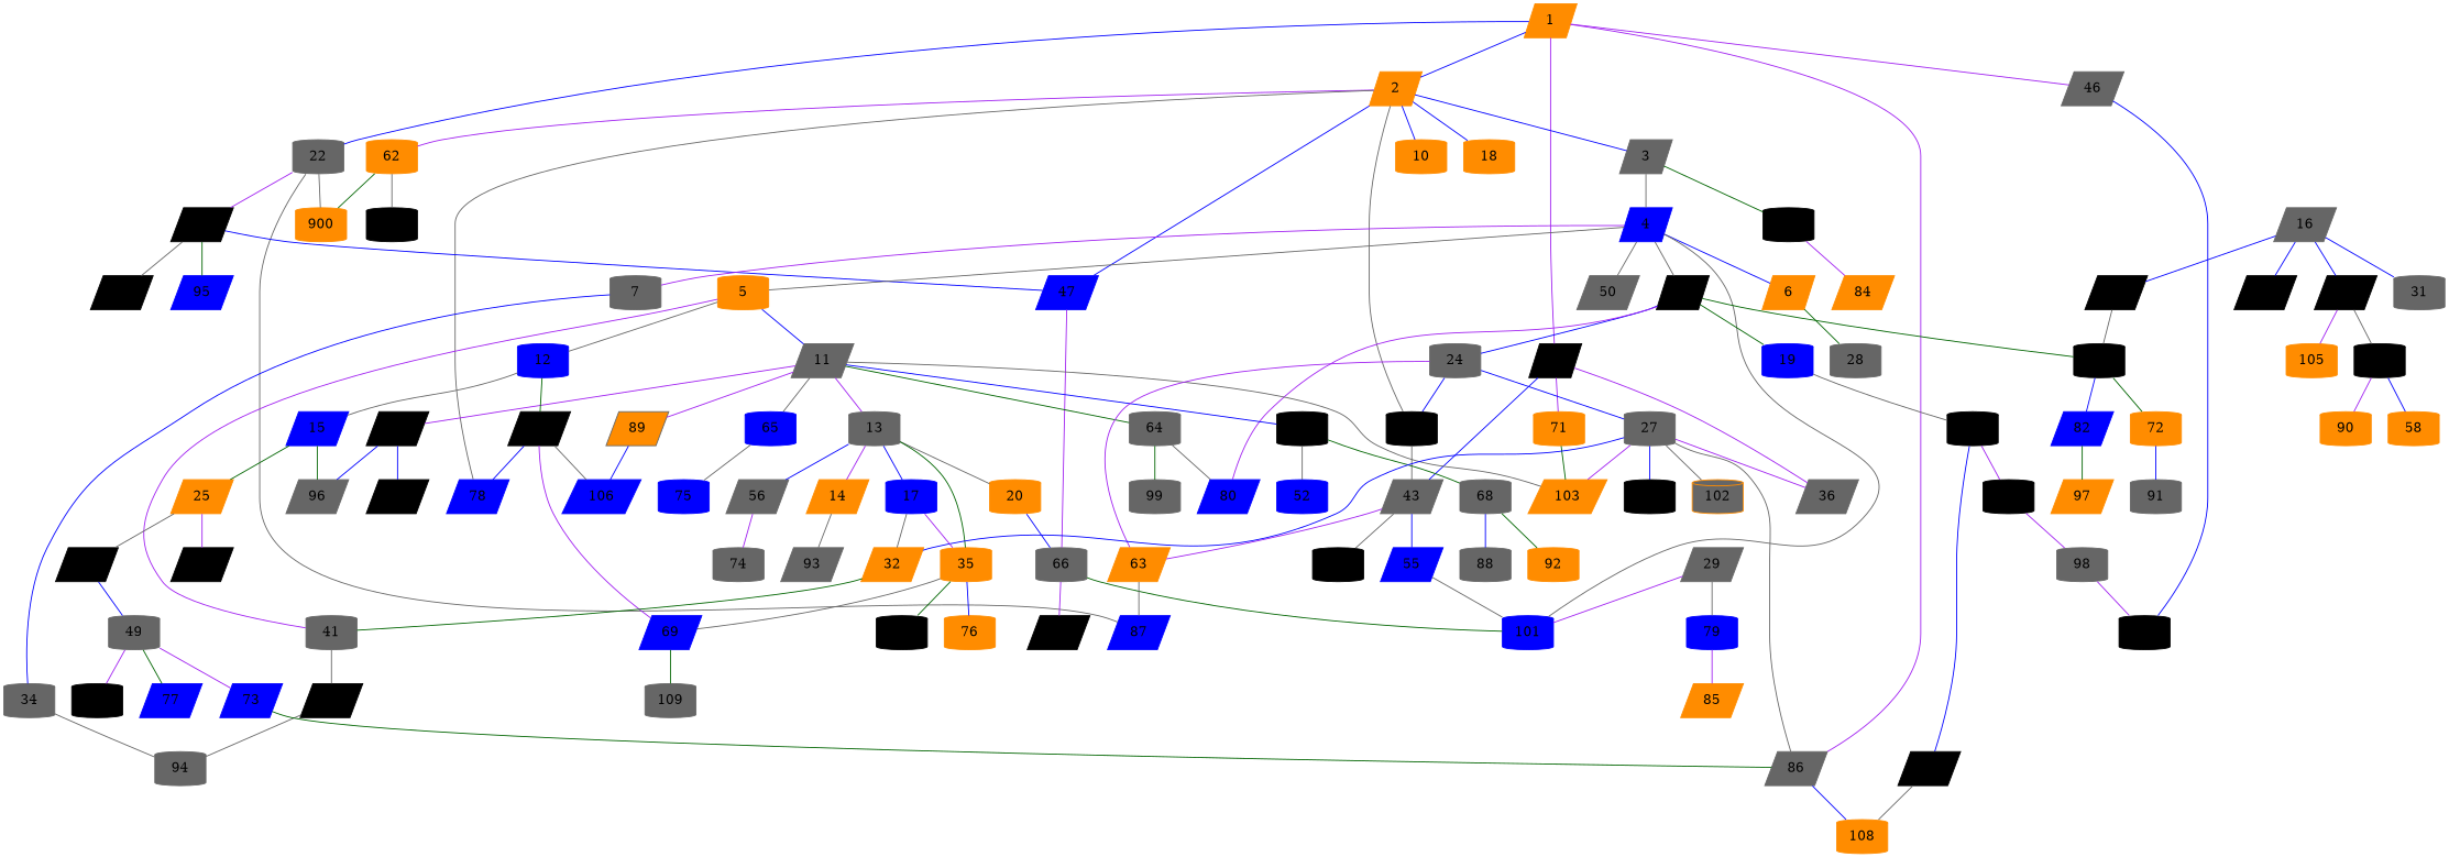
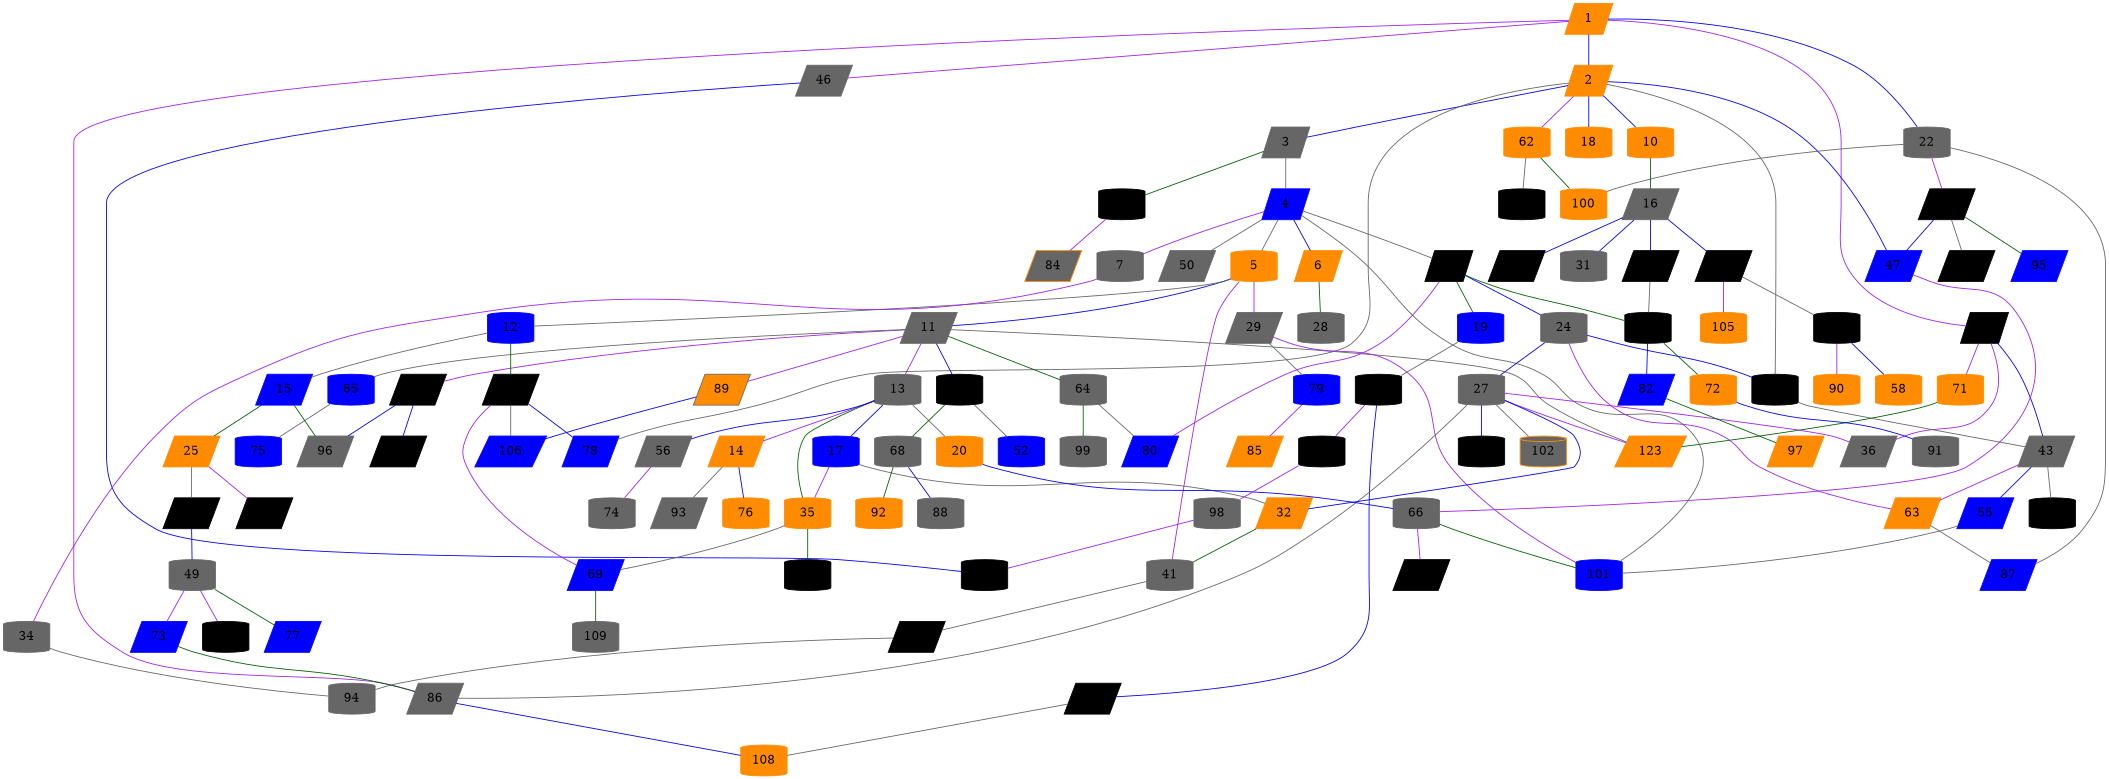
  graph {
    node [color=gray40 shape=cylinder style=filled]
    edge [color=blue]
    1 [color=darkorange shape=parallelogram]
    2 [color=darkorange shape=parallelogram]
    8 [color=black shape=parallelogram]
    22
    46 [shape=parallelogram]
    86 [shape=parallelogram]
    3 [shape=parallelogram]
    10 [color=darkorange]
    18 [color=darkorange]
    39 [color=black]
    47 [color=blue shape=parallelogram]
    62 [color=darkorange]
    78 [color=blue shape=parallelogram]
    36 [shape=parallelogram]
    43 [shape=parallelogram]
    71 [color=darkorange]
    45 [color=black shape=parallelogram]
    87 [color=blue shape=parallelogram]
-   100 [color=darkorange label=900]
+   100 [color=darkorange]
    107 [color=black]
    108 [color=darkorange]
    4 [color=blue shape=parallelogram]
    57 [color=black]
    16 [shape=parallelogram]
    66
    104 [color=black]
    5 [color=darkorange]
    6 [color=darkorange shape=parallelogram]
    7
    9 [color=black shape=parallelogram]
    50 [shape=parallelogram]
    101 [color=blue]
-   84 [color=darkorange shape=parallelogram]
+   84 [color=darkorange shape=parallelogram fillcolor=gray40]
    11 [shape=parallelogram]
    12 [color=blue]
    29 [shape=parallelogram]
    41
    28
    34
    19 [color=blue]
    24
    33 [color=black]
    80 [color=blue shape=parallelogram]
    13
    40 [color=black]
    51 [color=black shape=parallelogram]
    64
    65 [color=blue]
    89 [fillcolor=darkorange shape=parallelogram]
-   103 [color=darkorange shape=parallelogram]
+   103 [color=darkorange shape=parallelogram label=123]
    15 [color=blue shape=parallelogram]
    26 [color=black shape=parallelogram]
    79 [color=blue]
    81 [color=black shape=parallelogram]
    94
    63 [color=darkorange shape=parallelogram]
    55 [color=blue shape=parallelogram]
    70 [color=black]
    38 [color=black]
    27
    72 [color=darkorange]
    82 [color=blue shape=parallelogram]
    21 [color=black shape=parallelogram]
    23 [color=black shape=parallelogram]
    30 [color=black shape=parallelogram]
    31
    14 [color=darkorange shape=parallelogram]
    17 [color=blue]
    20 [color=darkorange]
    35 [color=darkorange]
    56 [shape=parallelogram]
    52 [color=blue]
    68
    96 [shape=parallelogram]
    83 [color=black shape=parallelogram]
    99
    75 [color=blue]
    106 [color=blue shape=parallelogram]
    25 [color=darkorange shape=parallelogram]
    69 [color=blue shape=parallelogram]
    93 [shape=parallelogram]
    32 [color=darkorange shape=parallelogram]
    60 [color=black]
    76 [color=darkorange]
    74
    42 [color=black shape=parallelogram]
    53 [color=black shape=parallelogram]
    48 [color=black]
    105 [color=darkorange]
    44 [color=black]
    61 [color=black shape=parallelogram]
    67 [color=black shape=parallelogram]
    59 [color=black shape=parallelogram]
    95 [color=blue shape=parallelogram]
    37 [color=black]
    102 [color=darkorange fillcolor=gray40]
    49
    109
    85 [color=darkorange shape=parallelogram]
    58 [color=darkorange]
    90 [color=darkorange]
    91
    97 [color=darkorange shape=parallelogram]
    98
    88
    92 [color=darkorange]
    54 [color=black]
    73 [color=blue shape=parallelogram]
    77 [color=blue shape=parallelogram]
    1 -- 2
    1 -- 8 [color=purple]
    1 -- 22
    1 -- 46 [color=purple]
    1 -- 86 [color=purple]
    2 -- 3
    2 -- 10
    2 -- 18
    2 -- 39 [color=gray40]
    2 -- 47
    2 -- 62 [color=purple]
    2 -- 78 [color=gray40]
    8 -- 36 [color=purple]
    8 -- 43
    8 -- 71 [color=purple]
    22 -- 45 [color=purple]
    22 -- 87 [color=gray40]
    22 -- 100 [color=gray40]
    46 -- 107
    86 -- 108
    3 -- 4 [color=gray40]
    3 -- 57 [color=darkgreen]
+   10 -- 16 [color=darkgreen]
    39 -- 43 [color=gray40]
    47 -- 66 [color=purple]
    62 -- 100 [color=darkgreen]
    62 -- 104 [color=gray40]
    43 -- 63 [color=purple]
    43 -- 55
    43 -- 70 [color=gray40]
    71 -- 103 [color=darkgreen]
    45 -- 47
    45 -- 59 [color=gray40]
    45 -- 95 [color=darkgreen]
    4 -- 5 [color=gray40]
    4 -- 6
    4 -- 7 [color=purple]
    4 -- 9 [color=gray40]
    4 -- 50 [color=gray40]
    4 -- 101 [color=gray40]
    57 -- 84 [color=purple]
    16 -- 21
    16 -- 23
    16 -- 30
    16 -- 31
    66 -- 101 [color=darkgreen]
    66 -- 67 [color=purple]
    5 -- 11
    5 -- 12 [color=gray40]
+   5 -- 29 [color=purple]
    5 -- 41 [color=purple]
    6 -- 28 [color=darkgreen]
-   7 -- 34
+   7 -- 34 [color=purple]
    9 -- 19 [color=darkgreen]
    9 -- 24
    9 -- 33 [color=darkgreen]
    9 -- 80 [color=purple]
    11 -- 13 [color=purple]
    11 -- 40
    11 -- 51 [color=purple]
    11 -- 64 [color=darkgreen]
    11 -- 65 [color=gray40]
    11 -- 89 [color=purple]
    11 -- 103 [color=gray40]
    12 -- 15 [color=gray40]
    12 -- 26 [color=darkgreen]
    29 -- 101 [color=purple]
    29 -- 79 [color=gray40]
    41 -- 81 [color=gray40]
    34 -- 94 [color=gray40]
    19 -- 38 [color=gray40]
    24 -- 39
    24 -- 63 [color=purple]
    24 -- 27
    33 -- 72 [color=darkgreen]
    33 -- 82
    13 -- 14 [color=purple]
    13 -- 17
    13 -- 20 [color=gray40]
    13 -- 35 [color=darkgreen]
    13 -- 56
    40 -- 52 [color=gray40]
    40 -- 68 [color=darkgreen]
    51 -- 96
    51 -- 83
    64 -- 80 [color=gray40]
    64 -- 99 [color=darkgreen]
    65 -- 75 [color=gray40]
    89 -- 106
    15 -- 96 [color=darkgreen]
    15 -- 25 [color=darkgreen]
    26 -- 78
    26 -- 106 [color=gray40]
    26 -- 69 [color=purple]
    79 -- 85 [color=purple]
    81 -- 94 [color=gray40]
    63 -- 87 [color=gray40]
    55 -- 101 [color=gray40]
    38 -- 44 [color=purple]
    38 -- 61
    27 -- 86 [color=gray40]
    27 -- 36 [color=purple]
    27 -- 103 [color=purple]
    27 -- 32
    27 -- 37
    27 -- 102 [color=gray40]
    72 -- 91
    82 -- 97 [color=darkgreen]
    21 -- 33 [color=gray40]
    30 -- 48 [color=gray40]
    30 -- 105 [color=purple]
    14 -- 93 [color=gray40]
    17 -- 35 [color=purple]
    17 -- 32 [color=gray40]
    20 -- 66
    35 -- 69 [color=gray40]
    35 -- 60 [color=darkgreen]
-   35 -- 76
+   14 -- 76
    56 -- 74 [color=purple]
    68 -- 88
    68 -- 92 [color=darkgreen]
    25 -- 42 [color=gray40]
    25 -- 53 [color=purple]
    69 -- 109 [color=darkgreen]
    32 -- 41 [color=darkgreen]
    42 -- 49
    48 -- 58
    48 -- 90 [color=purple]
    44 -- 98 [color=purple]
    61 -- 108 [color=gray40]
    49 -- 54 [color=purple]
    49 -- 73 [color=purple]
    49 -- 77 [color=darkgreen]
    98 -- 107 [color=purple]
    73 -- 86 [color=darkgreen]
  }
